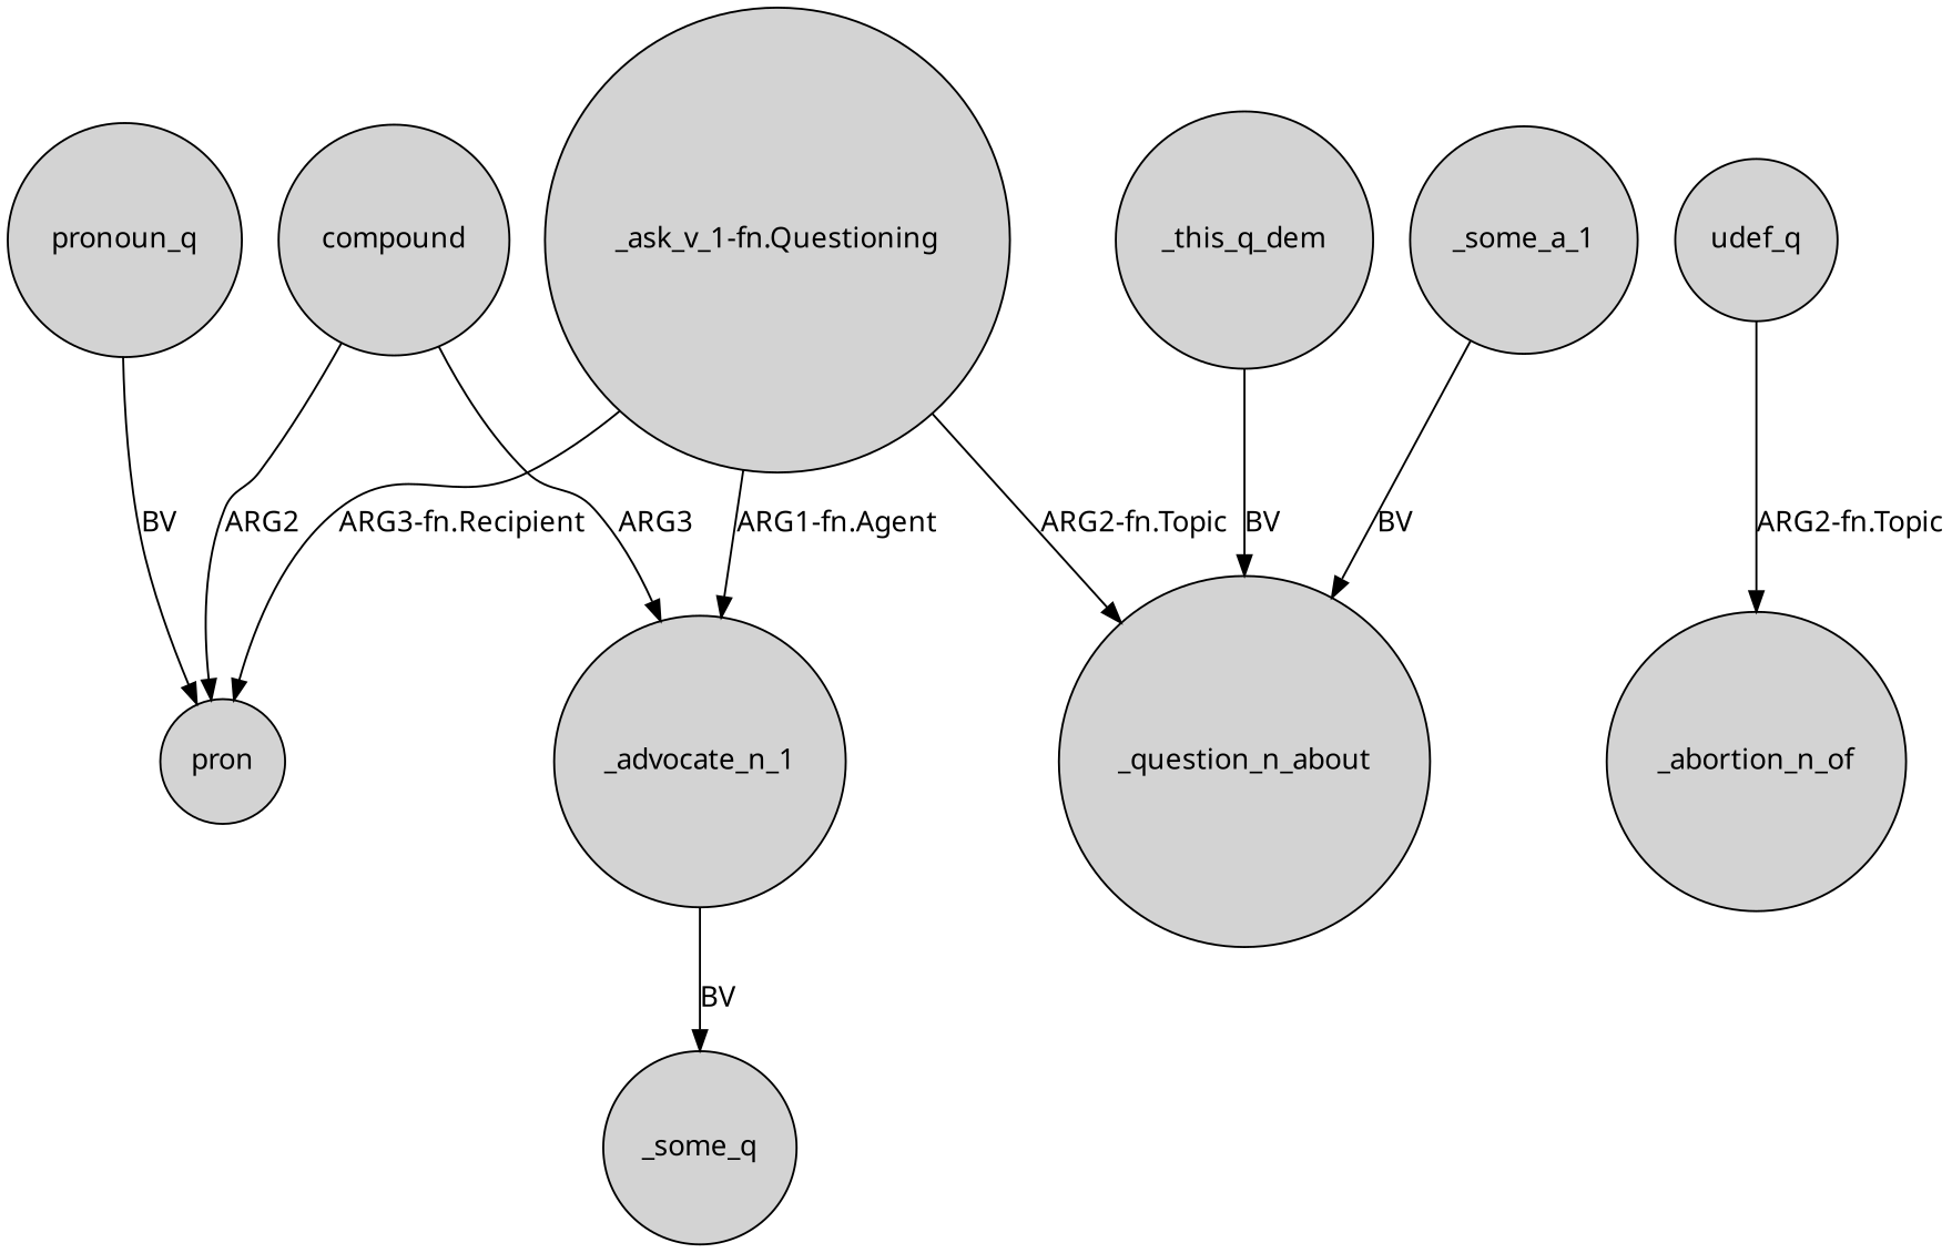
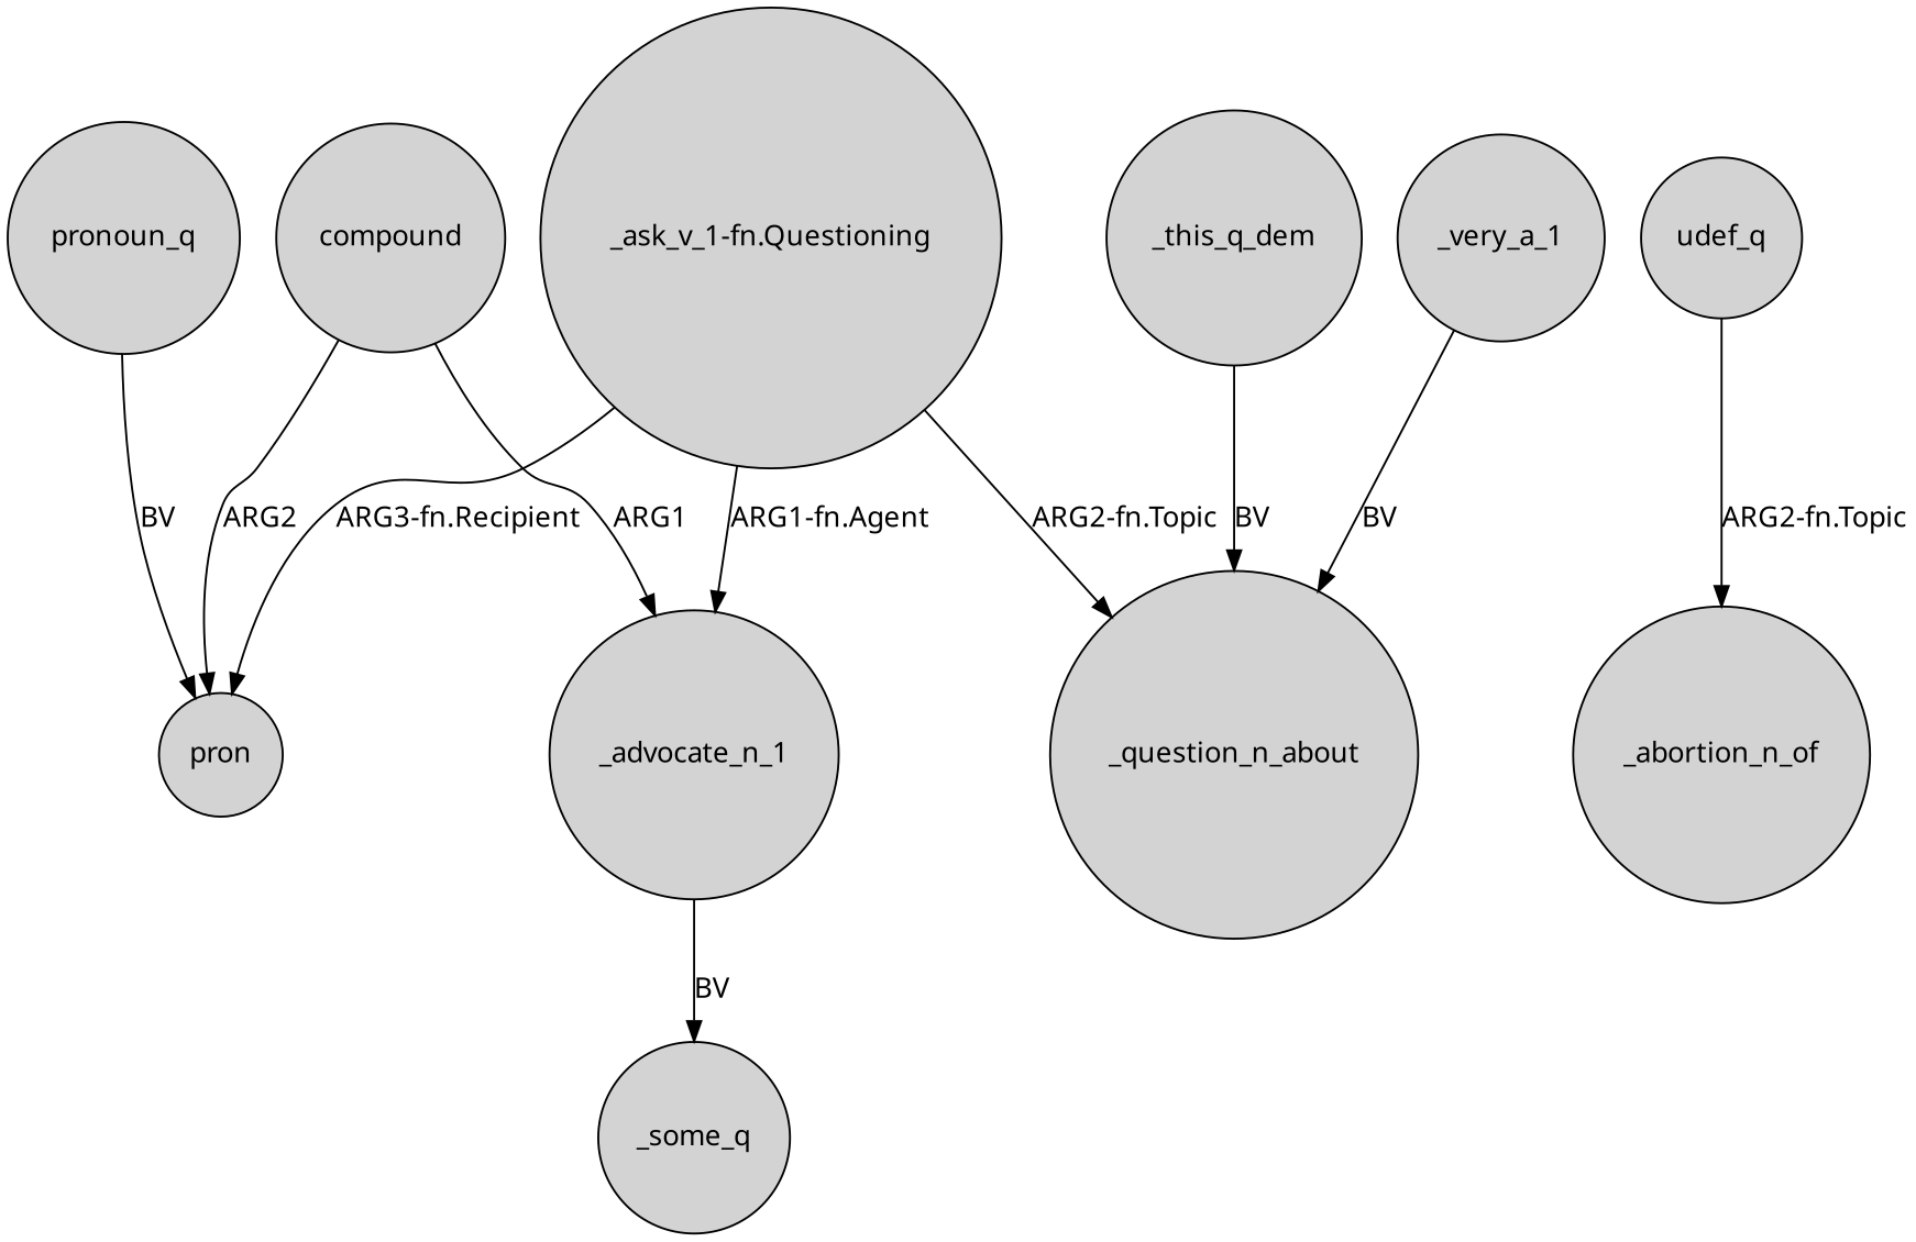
  digraph {
    fontname="Noto Sans"
    node [fontname="Noto Sans" shape=circle style=filled]
    edge [fontname="Noto Sans"]
    "_ask_v_1-fn.Questioning"
    _advocate_n_1
    pron
    _question_n_about
    _some_q
    udef_q
    _abortion_n_of
    pronoun_q
    _this_q_dem
    compound
-   _very_a_1 [label=_some_a_1]
+   _very_a_1
    "_ask_v_1-fn.Questioning" -> _advocate_n_1 [label="ARG1-fn.Agent"]
    "_ask_v_1-fn.Questioning" -> pron [label="ARG3-fn.Recipient"]
    "_ask_v_1-fn.Questioning" -> _question_n_about [label="ARG2-fn.Topic"]
    _advocate_n_1 -> _some_q [label=BV]
    udef_q -> _abortion_n_of [label="ARG2-fn.Topic"]
    pronoun_q -> pron [label=BV]
    _this_q_dem -> _question_n_about [label=BV]
-   compound -> _advocate_n_1 [label=ARG3]
+   compound -> _advocate_n_1 [label=ARG1]
    compound -> pron [label=ARG2]
    _very_a_1 -> _question_n_about [label=BV]
  }
